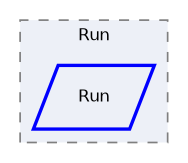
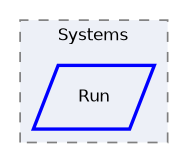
  digraph {
    compound=true
    n1 [color=blue fillcolor="#edf0f7" fontname=Helvetica fontsize=10 height=0.2 label=Run shape=parallelogram style="filled,bold" width=0.4]
    subgraph cluster_1 {
      bgcolor="#edf0f7"
      fontname=Helvetica
      fontsize=10
-     label=Run
+     label=Systems
      pencolor=grey50
      style="filled,dashed"
      n1
    }
  }
